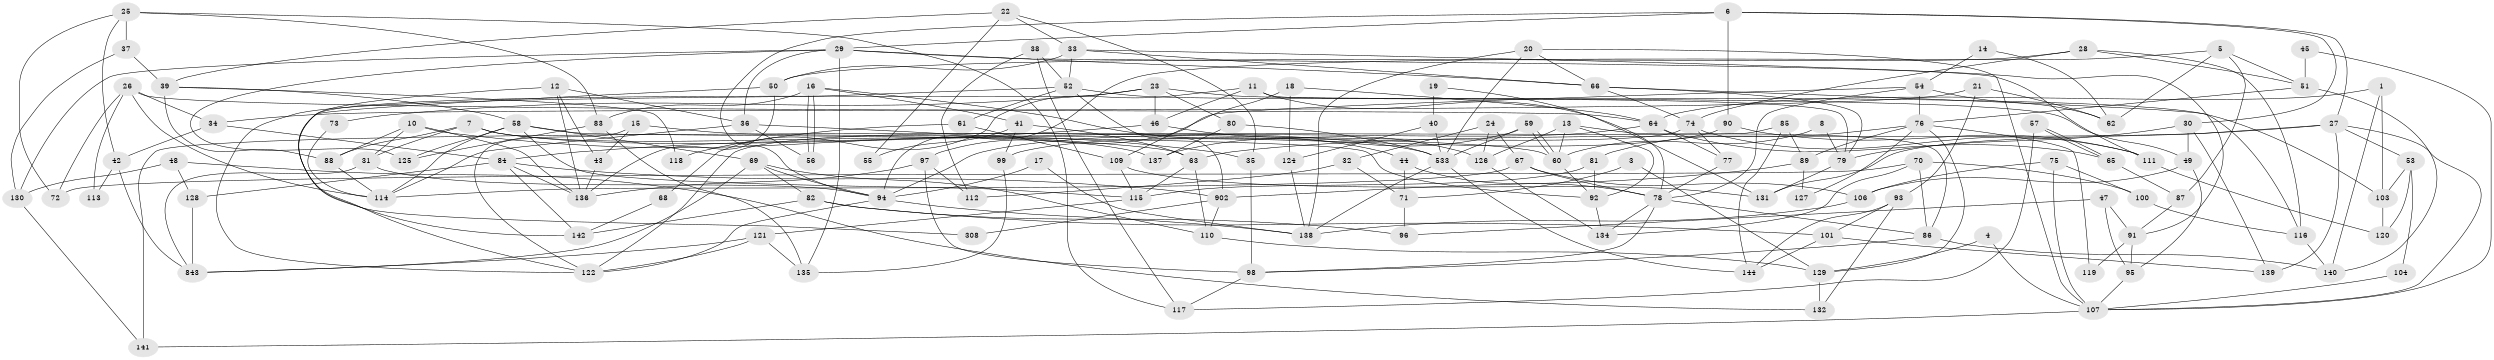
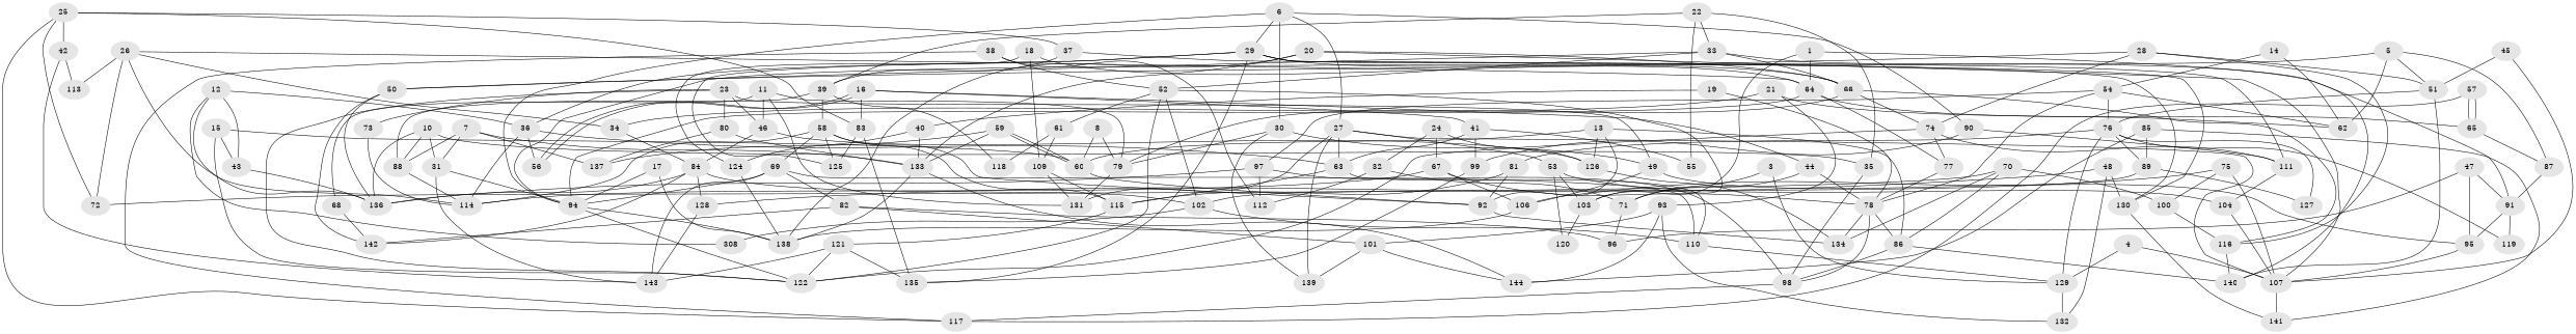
  graph {
    node [color=gray90 style=filled]
    1
    64
    103
    140
    94
    65
    77
    120
    45
    107
    51
    n12 [label=308]
-   102 [label=902]
+   102
    110
    130
    141
    3
    71
    129
    96
    132
    4
    5
    62
    87
    76
    91
    122
    138
    6
    27
    29
    30
    90
    131
    53
    63
    139
    36
    66
    111
    125
    135
    79
    49
    99
    7
    31
-   133 [label=533]
+   133
    137
    88
-   143 [label=843]
+   143
    144
    8
    60
    92
    46
    126
    84
    86
    98
    10
    35
    136
    114
    11
    68
    142
    12
    43
    56
    13
    134
    14
    54
    78
    97
    15
    16
    41
    44
    83
    55
    17
    18
    109
    124
    115
    19
    40
    20
    74
    116
    21
    34
    93
    42
    101
    22
    33
    39
    50
    52
    58
    118
    23
    73
    80
    95
    106
    24
    32
    67
    112
    25
    37
    72
    117
    113
    26
    104
    28
    61
    119
    128
    38
    69
    47
    48
    81
    89
    127
    57
    82
    121
    59
    70
    100
    75
    85
    1 -- 64
    1 -- 103
    1 -- 140
    64 -- 94
    64 -- 65
    64 -- 77
    103 -- 120
    94 -- 122
    94 -- 138
    65 -- 87
    77 -- 78
    45 -- 107
    45 -- 51
    107 -- 141
    51 -- 140
    51 -- 76
    102 -- n12
    102 -- 110
    110 -- 129
    130 -- 141
    3 -- 71
    3 -- 129
    71 -- 96
    129 -- 132
    4 -- 107
    4 -- 129
    5 -- 94
    5 -- 51
    5 -- 62
    5 -- 87
    87 -- 91
    76 -- 129
    76 -- 119
    76 -- 81
    76 -- 89
    76 -- 127
    91 -- 95
    91 -- 119
    6 -- 94
    6 -- 27
    6 -- 29
    6 -- 30
    6 -- 90
    27 -- 107
    27 -- 131
    27 -- 53
    27 -- 63
    27 -- 139
    29 -- 130
    29 -- 36
    29 -- 66
    29 -- 111
    29 -- 125
    29 -- 135
    30 -- 139
    30 -- 79
    30 -- 49
    90 -- 111
    90 -- 99
    53 -- 103
    53 -- 120
    53 -- 104
    63 -- 110
    63 -- 115
    36 -- 63
    36 -- 114
    36 -- 56
    66 -- 79
    66 -- 74
    66 -- 116
-   111 -- 120
+   111 -- 104
    79 -- 131
    49 -- 95
    49 -- 106
    99 -- 135
    7 -- 31
    7 -- 133
    7 -- 137
    7 -- 88
    31 -- 94
    31 -- 143
    133 -- 138
    133 -- 144
    88 -- 114
    8 -- 79
    8 -- 60
    60 -- 92
    92 -- 134
    46 -- 126
    46 -- 84
    126 -- 134
    84 -- 102
    84 -- 136
    84 -- 142
    84 -- 128
    86 -- 140
    86 -- 98
    98 -- 117
    10 -- 31
    10 -- 88
    10 -- 35
    10 -- 136
    35 -- 98
    11 -- 131
    11 -- 79
    11 -- 46
    11 -- 68
    68 -- 142
    12 -- n12
    12 -- 36
    12 -- 136
    12 -- 43
    43 -- 136
    13 -- 60
    13 -- 92
    13 -- 126
    13 -- 86
    14 -- 62
    14 -- 54
    54 -- 62
    54 -- 76
    54 -- 78
    54 -- 97
    78 -- 86
    78 -- 98
    78 -- 134
    97 -- 98
    97 -- 136
    97 -- 112
    15 -- 122
    15 -- 60
    15 -- 43
    16 -- 56
    16 -- 56
    16 -- 41
    16 -- 44
    16 -- 83
    41 -- 63
    41 -- 99
    41 -- 55
    44 -- 71
    44 -- 78
    83 -- 125
    83 -- 135
    17 -- 94
    17 -- 138
    18 -- 64
    18 -- 109
    18 -- 124
    109 -- 131
    109 -- 115
    124 -- 138
    115 -- 121
    19 -- 78
    19 -- 40
    40 -- 133
    40 -- 124
    20 -- 107
    20 -- 138
    20 -- 66
    20 -- 133
    74 -- 77
    74 -- 122
    74 -- 111
    116 -- 140
    21 -- 62
    21 -- 34
    21 -- 93
    34 -- 84
-   34 -- 42
    93 -- 132
    93 -- 144
    93 -- 101
    42 -- 143
    42 -- 113
    101 -- 139
    101 -- 144
    22 -- 35
    22 -- 55
    22 -- 33
    22 -- 39
    33 -- 91
    33 -- 66
    33 -- 50
    33 -- 52
    39 -- 88
    39 -- 58
    39 -- 118
    50 -- 136
    50 -- 142
    52 -- 103
    52 -- 102
    52 -- 122
    52 -- 61
    58 -- 125
    58 -- 92
    58 -- 114
    58 -- 115
    58 -- 69
    23 -- 122
    23 -- 49
    23 -- 46
    23 -- 73
    23 -- 80
    73 -- 114
    80 -- 133
    80 -- 137
    95 -- 107
    106 -- 138
    24 -- 126
    24 -- 32
    24 -- 67
    32 -- 71
    32 -- 112
    67 -- 114
    67 -- 78
    67 -- 106
    25 -- 83
    25 -- 42
    25 -- 37
    25 -- 72
    25 -- 117
    37 -- 130
    37 -- 39
    26 -- 64
    26 -- 114
    26 -- 34
    26 -- 72
    26 -- 113
    104 -- 107
    28 -- 51
    28 -- 74
    28 -- 116
    28 -- 50
    61 -- 109
    61 -- 118
    128 -- 143
    38 -- 52
    38 -- 112
    38 -- 117
    69 -- 94
    69 -- 110
    69 -- 143
    69 -- 82
    47 -- 96
    47 -- 91
    47 -- 95
    48 -- 130
    48 -- 132
    48 -- 128
    81 -- 92
    81 -- 115
    89 -- 102
    89 -- 127
    57 -- 65
    57 -- 65
    57 -- 117
    82 -- 96
    82 -- 142
    82 -- 101
    121 -- 122
    121 -- 135
    121 -- 143
    59 -- 133
    59 -- 137
    59 -- 60
    59 -- 60
    70 -- 86
    70 -- 134
    70 -- 72
    70 -- 100
    100 -- 116
    75 -- 107
    75 -- 106
    75 -- 100
    85 -- 141
    85 -- 144
    85 -- 89
  }
